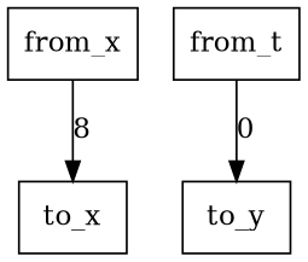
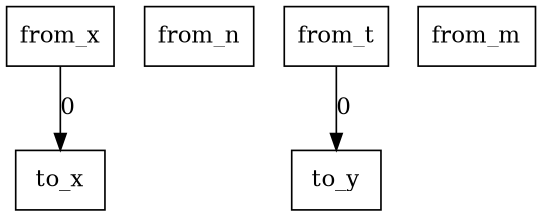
  digraph {
    rankdir=TB
    node [fillcolor=white shape=box style=filled]
    n1 [label=<from_x>]
    n2 [label=<to_x>]
+   n3 [label=<from_n>]
    n4 [label=<from_t>]
    n5 [label=<to_y>]
-   n1 -> n2 [label=8]
+   n6 [label=<from_m>]
+   n1 -> n2 [label=0]
    n4 -> n5 [label=0]
  }
